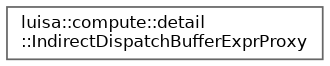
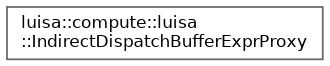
  digraph {
    rankdir=LR
-   n1 [color=grey40 fillcolor=white fontname=Helvetica fontsize=10 height=0.2 label="luisa::compute::detail\l::IndirectDispatchBufferExprProxy" shape=box style=filled width=0.4]
+   n1 [color=grey40 fillcolor=white fontname=Helvetica fontsize=10 height=0.2 label="luisa::compute::luisa\l::IndirectDispatchBufferExprProxy" shape=box style=filled width=0.4]
  }
